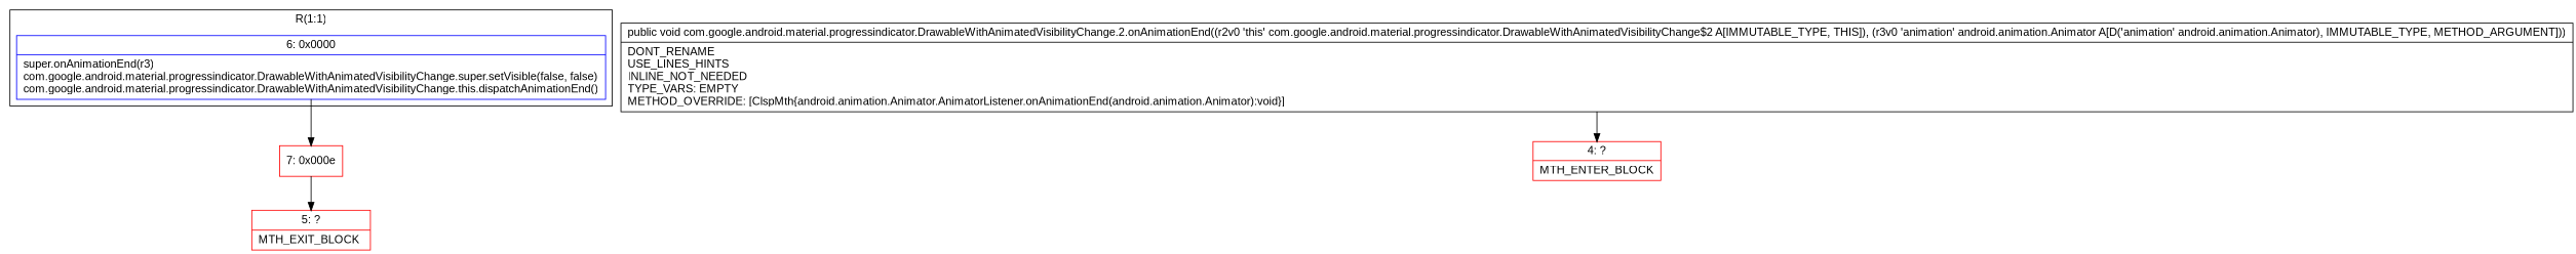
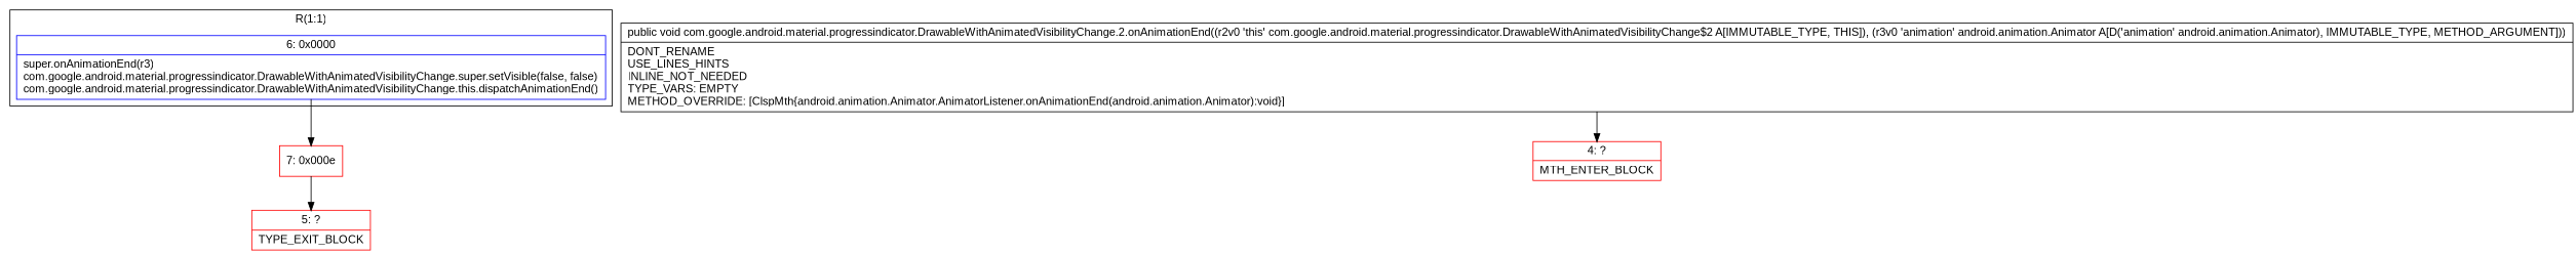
  digraph {
    fontname="Liberation Sans"
    node [color=red fontname="Liberation Sans" shape=record]
    edge [fontname="Liberation Sans"]
    n1 [color=blue label="{6\:\ 0x0000|super.onAnimationEnd(r3)\lcom.google.android.material.progressindicator.DrawableWithAnimatedVisibilityChange.super.setVisible(false, false)\lcom.google.android.material.progressindicator.DrawableWithAnimatedVisibilityChange.this.dispatchAnimationEnd()\l}"]
    n2 [label="{7\:\ 0x000e}"]
-   n3 [label="{5\:\ ?|MTH_EXIT_BLOCK\l}"]
+   n3 [label="{5\:\ ?|TYPE_EXIT_BLOCK\l}"]
    n4 [label="{4\:\ ?|MTH_ENTER_BLOCK\l}"]
    n5 [label="{public void com.google.android.material.progressindicator.DrawableWithAnimatedVisibilityChange.2.onAnimationEnd((r2v0 'this' com.google.android.material.progressindicator.DrawableWithAnimatedVisibilityChange$2 A[IMMUTABLE_TYPE, THIS]), (r3v0 'animation' android.animation.Animator A[D('animation' android.animation.Animator), IMMUTABLE_TYPE, METHOD_ARGUMENT]))  | DONT_RENAME\lUSE_LINES_HINTS\lINLINE_NOT_NEEDED\lTYPE_VARS: EMPTY\lMETHOD_OVERRIDE: [ClspMth\{android.animation.Animator.AnimatorListener.onAnimationEnd(android.animation.Animator):void\}]\l}" color=""]
    subgraph cluster_1 {
      label="R(1:1)"
      n1
    }
    n1 -> n2
    n2 -> n3
    n5 -> n4
  }
